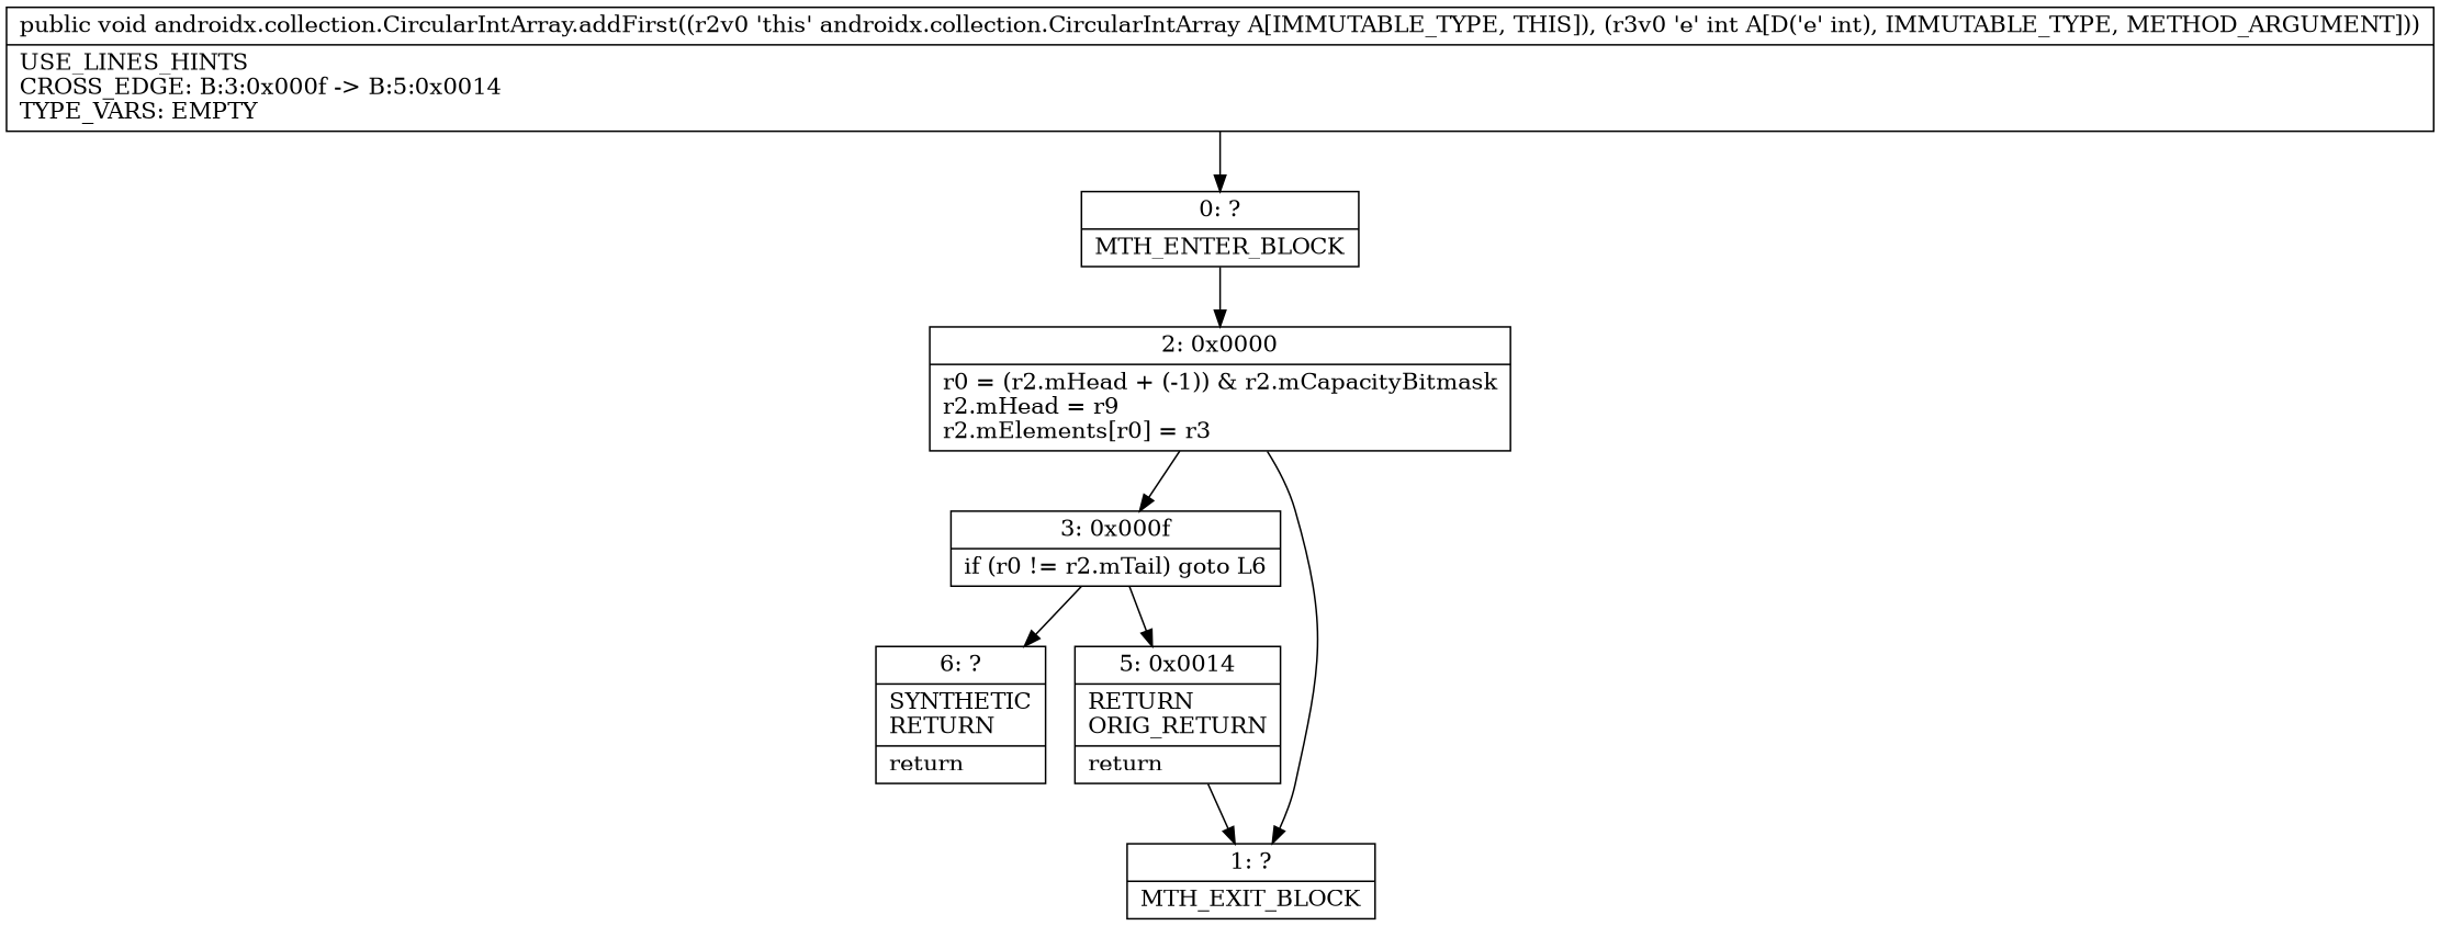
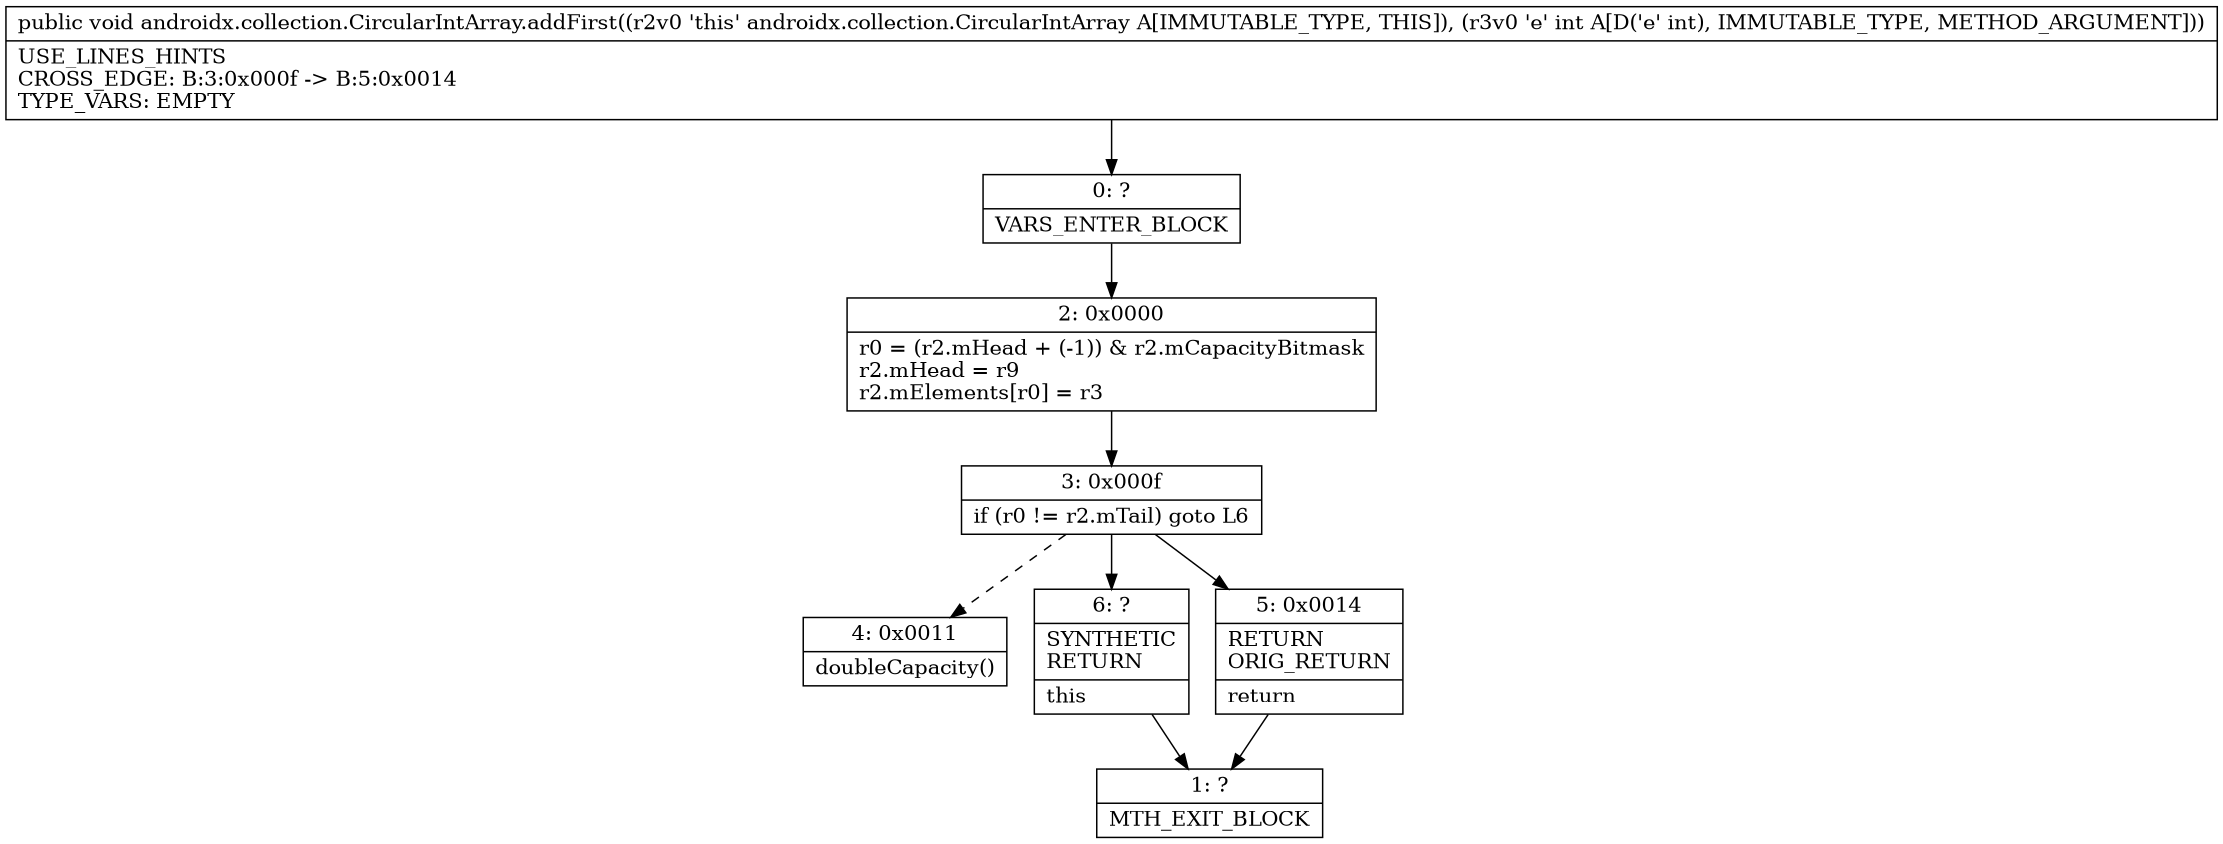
  digraph {
    node [shape=record]
-   n1 [label="{0\:\ ?|MTH_ENTER_BLOCK\l}"]
+   n1 [label="{0\:\ ?|VARS_ENTER_BLOCK\l}"]
    n2 [label="{2\:\ 0x0000|r0 = (r2.mHead + (\-1)) & r2.mCapacityBitmask\lr2.mHead = r9\lr2.mElements[r0] = r3\l}"]
    n3 [label="{3\:\ 0x000f|if (r0 != r2.mTail) goto L6\l}"]
-   n5 [label="{6\:\ ?|SYNTHETIC\lRETURN\l|return\l}"]
+   n4 [label="{4\:\ 0x0011|doubleCapacity()\l}"]
+   n5 [label="{6\:\ ?|SYNTHETIC\lRETURN\l|this\l}"]
    n6 [label="{5\:\ 0x0014|RETURN\lORIG_RETURN\l|return\l}"]
    n7 [label="{1\:\ ?|MTH_EXIT_BLOCK\l}"]
    n8 [label="{public void androidx.collection.CircularIntArray.addFirst((r2v0 'this' androidx.collection.CircularIntArray A[IMMUTABLE_TYPE, THIS]), (r3v0 'e' int A[D('e' int), IMMUTABLE_TYPE, METHOD_ARGUMENT]))  | USE_LINES_HINTS\lCROSS_EDGE: B:3:0x000f \-\> B:5:0x0014\lTYPE_VARS: EMPTY\l}"]
    n1 -> n2
    n2 -> n3
+   n3 -> n4 [style=dashed]
    n3 -> n5
    n3 -> n6
-   n2 -> n7
+   n5 -> n7
    n6 -> n7
    n8 -> n1
  }
